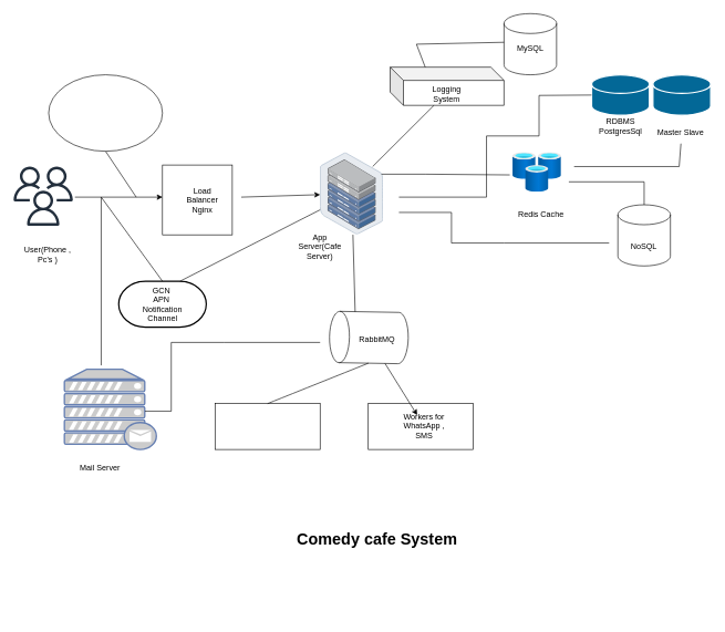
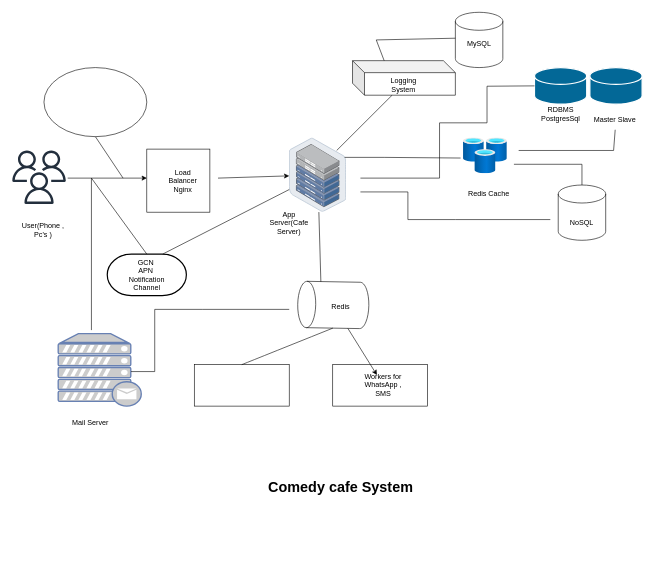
  <mxCell id="0" />
  <mxCell id="1" parent="0" />
  <mxCell id="2" value="" style="group" vertex="1" connectable="0" parent="1"><mxGeometry x="20" y="20" width="1050" height="910" as="geometry" /></mxCell>
  <mxCell id="3" value="" style="shape=cylinder3;whiteSpace=wrap;html=1;boundedLbl=1;backgroundOutline=1;size=15;rotation=-89;" parent="2" vertex="1"><mxGeometry x="496.508" y="428.645" width="77.259" height="118.588" as="geometry" /></mxCell>
  <mxCell id="4" value="" style="sketch=0;outlineConnect=0;fontColor=#232F3E;gradientColor=none;fillColor=#232F3D;strokeColor=none;dashed=0;verticalLabelPosition=bottom;verticalAlign=top;align=center;html=1;fontSize=12;fontStyle=0;aspect=fixed;pointerEvents=1;shape=mxgraph.aws4.users;" parent="2" vertex="1"><mxGeometry y="230.38" width="89.157" height="89.157" as="geometry" /></mxCell>
  <mxCell id="5" value="" style="whiteSpace=wrap;html=1;aspect=fixed;" parent="2" vertex="1"><mxGeometry x="224.246" y="228.076" width="105.159" height="105.159" as="geometry" /></mxCell>
  <mxCell id="6" value="Load Balancer&lt;br&gt;Nginx" style="text;html=1;strokeColor=none;fillColor=none;align=center;verticalAlign=middle;whiteSpace=wrap;rounded=0;" parent="2" vertex="1"><mxGeometry x="245.352" y="263.785" width="79.146" height="34.557" as="geometry" /></mxCell>
  <mxCell id="7" value="User(Phone , Pc's )" style="text;html=1;strokeColor=none;fillColor=none;align=center;verticalAlign=middle;whiteSpace=wrap;rounded=0;" parent="2" vertex="1"><mxGeometry x="11.872" y="345.57" width="79.146" height="34.557" as="geometry" /></mxCell>
  <mxCell id="8" value="" style="endArrow=classic;html=1;rounded=0;" parent="2" edge="1"><mxGeometry width="50" height="50" relative="1" as="geometry"><mxPoint x="92.337" y="276.456" as="sourcePoint" /><mxPoint x="224.246" y="276.456" as="targetPoint" /></mxGeometry></mxCell>
  <mxCell id="9" value="" style="points=[];aspect=fixed;html=1;align=center;shadow=0;dashed=0;image;image=img/lib/allied_telesis/storage/Datacenter_Server_Half_Rack_ToR.svg;" parent="2" vertex="1"><mxGeometry x="461.683" y="209.3" width="95.272" height="123.791" as="geometry" /></mxCell>
  <mxCell id="10" value="" style="endArrow=classic;html=1;rounded=0;" parent="2" target="9" edge="1"><mxGeometry width="50" height="50" relative="1" as="geometry"><mxPoint x="342.965" y="276.456" as="sourcePoint" /><mxPoint x="408.92" y="218.861" as="targetPoint" /></mxGeometry></mxCell>
  <mxCell id="11" value="" style="ellipse;whiteSpace=wrap;html=1;" parent="2" vertex="1"><mxGeometry x="52.764" y="92.152" width="171.482" height="115.19" as="geometry" /></mxCell>
  <mxCell id="12" value="" style="endArrow=none;html=1;rounded=0;entryX=0.5;entryY=1;entryDx=0;entryDy=0;" parent="2" target="11" edge="1"><mxGeometry width="50" height="50" relative="1" as="geometry"><mxPoint x="184.673" y="276.456" as="sourcePoint" /><mxPoint x="171.482" y="195.823" as="targetPoint" /></mxGeometry></mxCell>
  <mxCell id="13" value="" style="shape=cube;whiteSpace=wrap;html=1;boundedLbl=1;backgroundOutline=1;darkOpacity=0.05;darkOpacity2=0.1;" parent="2" vertex="1"><mxGeometry x="567.211" y="80.633" width="171.482" height="57.595" as="geometry" /></mxCell>
  <mxCell id="14" value="Logging System" style="text;html=1;strokeColor=none;fillColor=none;align=center;verticalAlign=middle;whiteSpace=wrap;rounded=0;" parent="2" vertex="1"><mxGeometry x="613.379" y="103.671" width="79.146" height="34.557" as="geometry" /></mxCell>
  <mxCell id="15" value="" style="endArrow=none;html=1;rounded=0;entryX=0.25;entryY=1;entryDx=0;entryDy=0;" parent="2" target="14" edge="1"><mxGeometry width="50" height="50" relative="1" as="geometry"><mxPoint x="540.829" y="230.38" as="sourcePoint" /><mxPoint x="606.784" y="172.785" as="targetPoint" /></mxGeometry></mxCell>
  <mxCell id="16" value="" style="aspect=fixed;html=1;points=[];align=center;image;fontSize=12;image=img/lib/azure2/databases/Cache_Redis.svg;" parent="2" vertex="1"><mxGeometry x="751.884" y="209.3" width="73.154" height="59.438" as="geometry" /></mxCell>
  <mxCell id="17" value="Redis Cache" style="text;html=1;strokeColor=none;fillColor=none;align=center;verticalAlign=middle;whiteSpace=wrap;rounded=0;" parent="2" vertex="1"><mxGeometry x="754.523" y="285.671" width="79.146" height="34.557" as="geometry" /></mxCell>
  <mxCell id="18" value="" style="endArrow=none;html=1;rounded=0;entryX=-0.062;entryY=0.567;entryDx=0;entryDy=0;entryPerimeter=0;" parent="2" target="16" edge="1"><mxGeometry width="50" height="50" relative="1" as="geometry"><mxPoint x="554.02" y="241.899" as="sourcePoint" /><mxPoint x="646.357" y="149.747" as="targetPoint" /><Array as="points"><mxPoint x="619.975" y="241.899" /></Array></mxGeometry></mxCell>
  <mxCell id="19" value="" style="shape=mxgraph.cisco.storage.relational_database;html=1;pointerEvents=1;dashed=0;fillColor=#036897;strokeColor=#ffffff;strokeWidth=2;verticalLabelPosition=bottom;verticalAlign=top;align=center;outlineConnect=0;" parent="2" vertex="1"><mxGeometry x="870.603" y="92.152" width="87.06" height="61.051" as="geometry" /></mxCell>
  <mxCell id="20" value="" style="shape=mxgraph.cisco.storage.relational_database;html=1;pointerEvents=1;dashed=0;fillColor=#036897;strokeColor=#ffffff;strokeWidth=2;verticalLabelPosition=bottom;verticalAlign=top;align=center;outlineConnect=0;" parent="2" vertex="1"><mxGeometry x="962.94" y="92.152" width="87.06" height="61.051" as="geometry" /></mxCell>
  <mxCell id="21" value="RDBMS&lt;br&gt;PostgresSql" style="text;html=1;strokeColor=none;fillColor=none;align=center;verticalAlign=middle;whiteSpace=wrap;rounded=0;" parent="2" vertex="1"><mxGeometry x="874.56" y="153.203" width="79.146" height="34.557" as="geometry" /></mxCell>
  <mxCell id="22" value="Master Slave&amp;nbsp;" style="text;html=1;strokeColor=none;fillColor=none;align=center;verticalAlign=middle;whiteSpace=wrap;rounded=0;" parent="2" vertex="1"><mxGeometry x="966.897" y="161.266" width="79.146" height="34.557" as="geometry" /></mxCell>
  <mxCell id="23" value="" style="endArrow=none;html=1;rounded=0;entryX=0;entryY=0.5;entryDx=0;entryDy=0;entryPerimeter=0;" parent="2" target="19" edge="1"><mxGeometry width="50" height="50" relative="1" as="geometry"><mxPoint x="580.402" y="276.456" as="sourcePoint" /><mxPoint x="844.221" y="184.304" as="targetPoint" /><Array as="points"><mxPoint x="712.312" y="276.456" /><mxPoint x="712.312" y="184.304" /><mxPoint x="791.457" y="184.304" /><mxPoint x="791.457" y="123.253" /></Array></mxGeometry></mxCell>
  <mxCell id="24" value="" style="endArrow=none;html=1;rounded=0;" parent="2" target="22" edge="1"><mxGeometry width="50" height="50" relative="1" as="geometry"><mxPoint x="844.221" y="230.38" as="sourcePoint" /><mxPoint x="1002.513" y="230.38" as="targetPoint" /><Array as="points"><mxPoint x="1002.513" y="230.38" /></Array></mxGeometry></mxCell>
  <mxCell id="25" value="" style="shape=cylinder3;whiteSpace=wrap;html=1;boundedLbl=1;backgroundOutline=1;size=15;" parent="2" vertex="1"><mxGeometry x="910.176" y="287.975" width="79.146" height="92.152" as="geometry" /></mxCell>
  <mxCell id="26" value="NoSQL" style="text;html=1;strokeColor=none;fillColor=none;align=center;verticalAlign=middle;whiteSpace=wrap;rounded=0;" parent="2" vertex="1"><mxGeometry x="910.176" y="334.051" width="79.146" height="34.557" as="geometry" /></mxCell>
  <mxCell id="27" value="" style="endArrow=none;html=1;rounded=0;" parent="2" edge="1"><mxGeometry width="50" height="50" relative="1" as="geometry"><mxPoint x="580.402" y="299.494" as="sourcePoint" /><mxPoint x="896.985" y="345.57" as="targetPoint" /><Array as="points"><mxPoint x="659.548" y="299.494" /><mxPoint x="659.548" y="345.57" /><mxPoint x="738.693" y="345.57" /></Array></mxGeometry></mxCell>
  <mxCell id="28" value="" style="endArrow=none;html=1;rounded=0;entryX=0.5;entryY=0;entryDx=0;entryDy=0;entryPerimeter=0;" parent="2" target="25" edge="1"><mxGeometry width="50" height="50" relative="1" as="geometry"><mxPoint x="836.307" y="253.418" as="sourcePoint" /><mxPoint x="949.749" y="253.418" as="targetPoint" /><Array as="points"><mxPoint x="949.749" y="253.418" /></Array></mxGeometry></mxCell>
  <mxCell id="29" value="App Server(Cafe Server)" style="text;html=1;strokeColor=none;fillColor=none;align=center;verticalAlign=middle;whiteSpace=wrap;rounded=0;" parent="2" vertex="1"><mxGeometry x="422.111" y="334.051" width="79.146" height="34.557" as="geometry" /></mxCell>
  <mxCell id="30" value="" style="endArrow=none;html=1;rounded=0;" parent="2" target="9" edge="1"><mxGeometry width="50" height="50" relative="1" as="geometry"><mxPoint x="514.447" y="449.241" as="sourcePoint" /><mxPoint x="580.402" y="391.646" as="targetPoint" /></mxGeometry></mxCell>
- <mxCell id="31" value="RabbitMQ" style="text;html=1;strokeColor=none;fillColor=none;align=center;verticalAlign=middle;whiteSpace=wrap;rounded=0;" parent="2" vertex="1"><mxGeometry x="507.852" y="474.582" width="79.146" height="34.557" as="geometry" /></mxCell>
+ <mxCell id="31" value="Redis" style="text;html=1;strokeColor=none;fillColor=none;align=center;verticalAlign=middle;whiteSpace=wrap;rounded=0;" parent="2" vertex="1"><mxGeometry x="507.852" y="474.582" width="79.146" height="34.557" as="geometry" /></mxCell>
  <mxCell id="32" value="" style="rounded=0;whiteSpace=wrap;html=1;" parent="2" vertex="1"><mxGeometry x="303.392" y="587.468" width="158.291" height="69.114" as="geometry" /></mxCell>
  <mxCell id="33" value="" style="rounded=0;whiteSpace=wrap;html=1;" parent="2" vertex="1"><mxGeometry x="534.234" y="587.468" width="158.291" height="69.114" as="geometry" /></mxCell>
  <mxCell id="34" value="Workers for WhatsApp , SMS" style="text;html=1;strokeColor=none;fillColor=none;align=center;verticalAlign=middle;whiteSpace=wrap;rounded=0;" parent="2" vertex="1"><mxGeometry x="579.083" y="604.747" width="79.146" height="34.557" as="geometry" /></mxCell>
  <mxCell id="35" value="" style="edgeStyle=none;rounded=0;orthogonalLoop=1;jettySize=auto;html=1;" parent="2" source="3" target="34" edge="1"><mxGeometry relative="1" as="geometry" /></mxCell>
  <mxCell id="36" value="" style="endArrow=none;html=1;rounded=0;strokeColor=default;curved=1;exitX=0.5;exitY=0;exitDx=0;exitDy=0;entryX=0;entryY=0.5;entryDx=0;entryDy=0;entryPerimeter=0;" parent="2" source="32" target="3" edge="1"><mxGeometry width="50" height="50" relative="1" as="geometry"><mxPoint x="448.492" y="552.911" as="sourcePoint" /><mxPoint x="514.447" y="495.316" as="targetPoint" /></mxGeometry></mxCell>
  <mxCell id="37" value="" style="shape=cylinder3;whiteSpace=wrap;html=1;boundedLbl=1;backgroundOutline=1;size=15;" parent="2" vertex="1"><mxGeometry x="738.693" width="79.146" height="92.152" as="geometry" /></mxCell>
  <mxCell id="38" value="MySQL" style="text;html=1;strokeColor=none;fillColor=none;align=center;verticalAlign=middle;whiteSpace=wrap;rounded=0;" parent="2" vertex="1"><mxGeometry x="738.693" y="34.557" width="79.146" height="34.557" as="geometry" /></mxCell>
  <mxCell id="39" value="" style="endArrow=none;html=1;rounded=0;strokeColor=default;entryX=0;entryY=0.25;entryDx=0;entryDy=0;" parent="2" target="38" edge="1"><mxGeometry width="50" height="50" relative="1" as="geometry"><mxPoint x="619.975" y="80.633" as="sourcePoint" /><mxPoint x="725.503" y="46.076" as="targetPoint" /><Array as="points"><mxPoint x="606.784" y="46.076" /></Array></mxGeometry></mxCell>
  <mxCell id="40" value="" style="strokeWidth=2;html=1;shape=mxgraph.flowchart.terminator;whiteSpace=wrap;" parent="2" vertex="1"><mxGeometry x="158.291" y="403.165" width="131.91" height="69.114" as="geometry" /></mxCell>
  <mxCell id="41" value="GCN&amp;nbsp;&lt;br&gt;APN&amp;nbsp;&lt;br&gt;Notification Channel" style="text;html=1;strokeColor=none;fillColor=none;align=center;verticalAlign=middle;whiteSpace=wrap;rounded=0;" parent="2" vertex="1"><mxGeometry x="184.673" y="420.443" width="79.146" height="34.557" as="geometry" /></mxCell>
  <mxCell id="42" value="" style="endArrow=none;html=1;rounded=0;strokeColor=default;exitX=0.5;exitY=0;exitDx=0;exitDy=0;exitPerimeter=0;" parent="2" source="40" edge="1"><mxGeometry width="50" height="50" relative="1" as="geometry"><mxPoint x="224.246" y="391.646" as="sourcePoint" /><mxPoint x="131.91" y="276.456" as="targetPoint" /></mxGeometry></mxCell>
  <mxCell id="43" value="" style="endArrow=none;html=1;rounded=0;strokeColor=default;" parent="2" target="9" edge="1"><mxGeometry width="50" height="50" relative="1" as="geometry"><mxPoint x="250.628" y="403.165" as="sourcePoint" /><mxPoint x="316.583" y="345.57" as="targetPoint" /></mxGeometry></mxCell>
  <mxCell id="44" value="&lt;h1&gt;Comedy cafe System&lt;br&gt;&lt;/h1&gt;" style="text;html=1;strokeColor=none;fillColor=none;spacing=5;spacingTop=-20;whiteSpace=wrap;overflow=hidden;rounded=0;" parent="2" vertex="1"><mxGeometry x="422.111" y="771.772" width="250.628" height="138.228" as="geometry" /></mxCell>
  <mxCell id="45" value="" style="fontColor=#0066CC;verticalAlign=top;verticalLabelPosition=bottom;labelPosition=center;align=center;html=1;outlineConnect=0;fillColor=#CCCCCC;strokeColor=#6881B3;gradientColor=none;gradientDirection=north;strokeWidth=2;shape=mxgraph.networks.mail_server;" parent="2" vertex="1"><mxGeometry x="76.508" y="535.633" width="138.505" height="120.949" as="geometry" /></mxCell>
  <mxCell id="46" value="" style="endArrow=none;html=1;rounded=0;" edge="1" parent="2"><mxGeometry width="50" height="50" relative="1" as="geometry"><mxPoint x="197.864" y="598.987" as="sourcePoint" /><mxPoint x="461.683" y="495.316" as="targetPoint" /><Array as="points"><mxPoint x="237.437" y="598.987" /><mxPoint x="237.437" y="495.316" /><mxPoint x="316.583" y="495.316" /></Array></mxGeometry></mxCell>
  <mxCell id="47" value="" style="endArrow=none;html=1;rounded=0;" edge="1" parent="2"><mxGeometry width="50" height="50" relative="1" as="geometry"><mxPoint x="131.91" y="529.873" as="sourcePoint" /><mxPoint x="131.91" y="276.456" as="targetPoint" /></mxGeometry></mxCell>
  <mxCell id="48" value="Mail Server" style="text;html=1;strokeColor=none;fillColor=none;align=center;verticalAlign=middle;whiteSpace=wrap;rounded=0;" vertex="1" parent="2"><mxGeometry x="91.018" y="668.101" width="79.146" height="34.557" as="geometry" /></mxCell>
